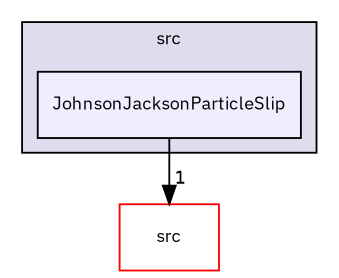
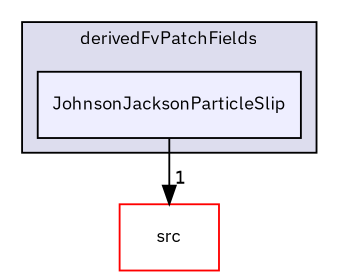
  digraph {
    compound=true
    fontname="IBM Plex Sans"
    node [fontname="IBM Plex Sans" fontsize=10 shape=box]
    n1 [fillcolor="#eeeeff" label=JohnsonJacksonParticleSlip pencolor=black style=filled]
    n2 [color=red label=src]
    subgraph cluster_1 {
      bgcolor="#ddddee"
      fontsize=10
-     label=src
+     label=derivedFvPatchFields
      pencolor=black
      n1
    }
    n1 -> n2 [headlabel=1 labeldistance=1.5 labelfontname=Helvetica labelfontsize=10 fontname="IBM Plex Sans"]
  }
